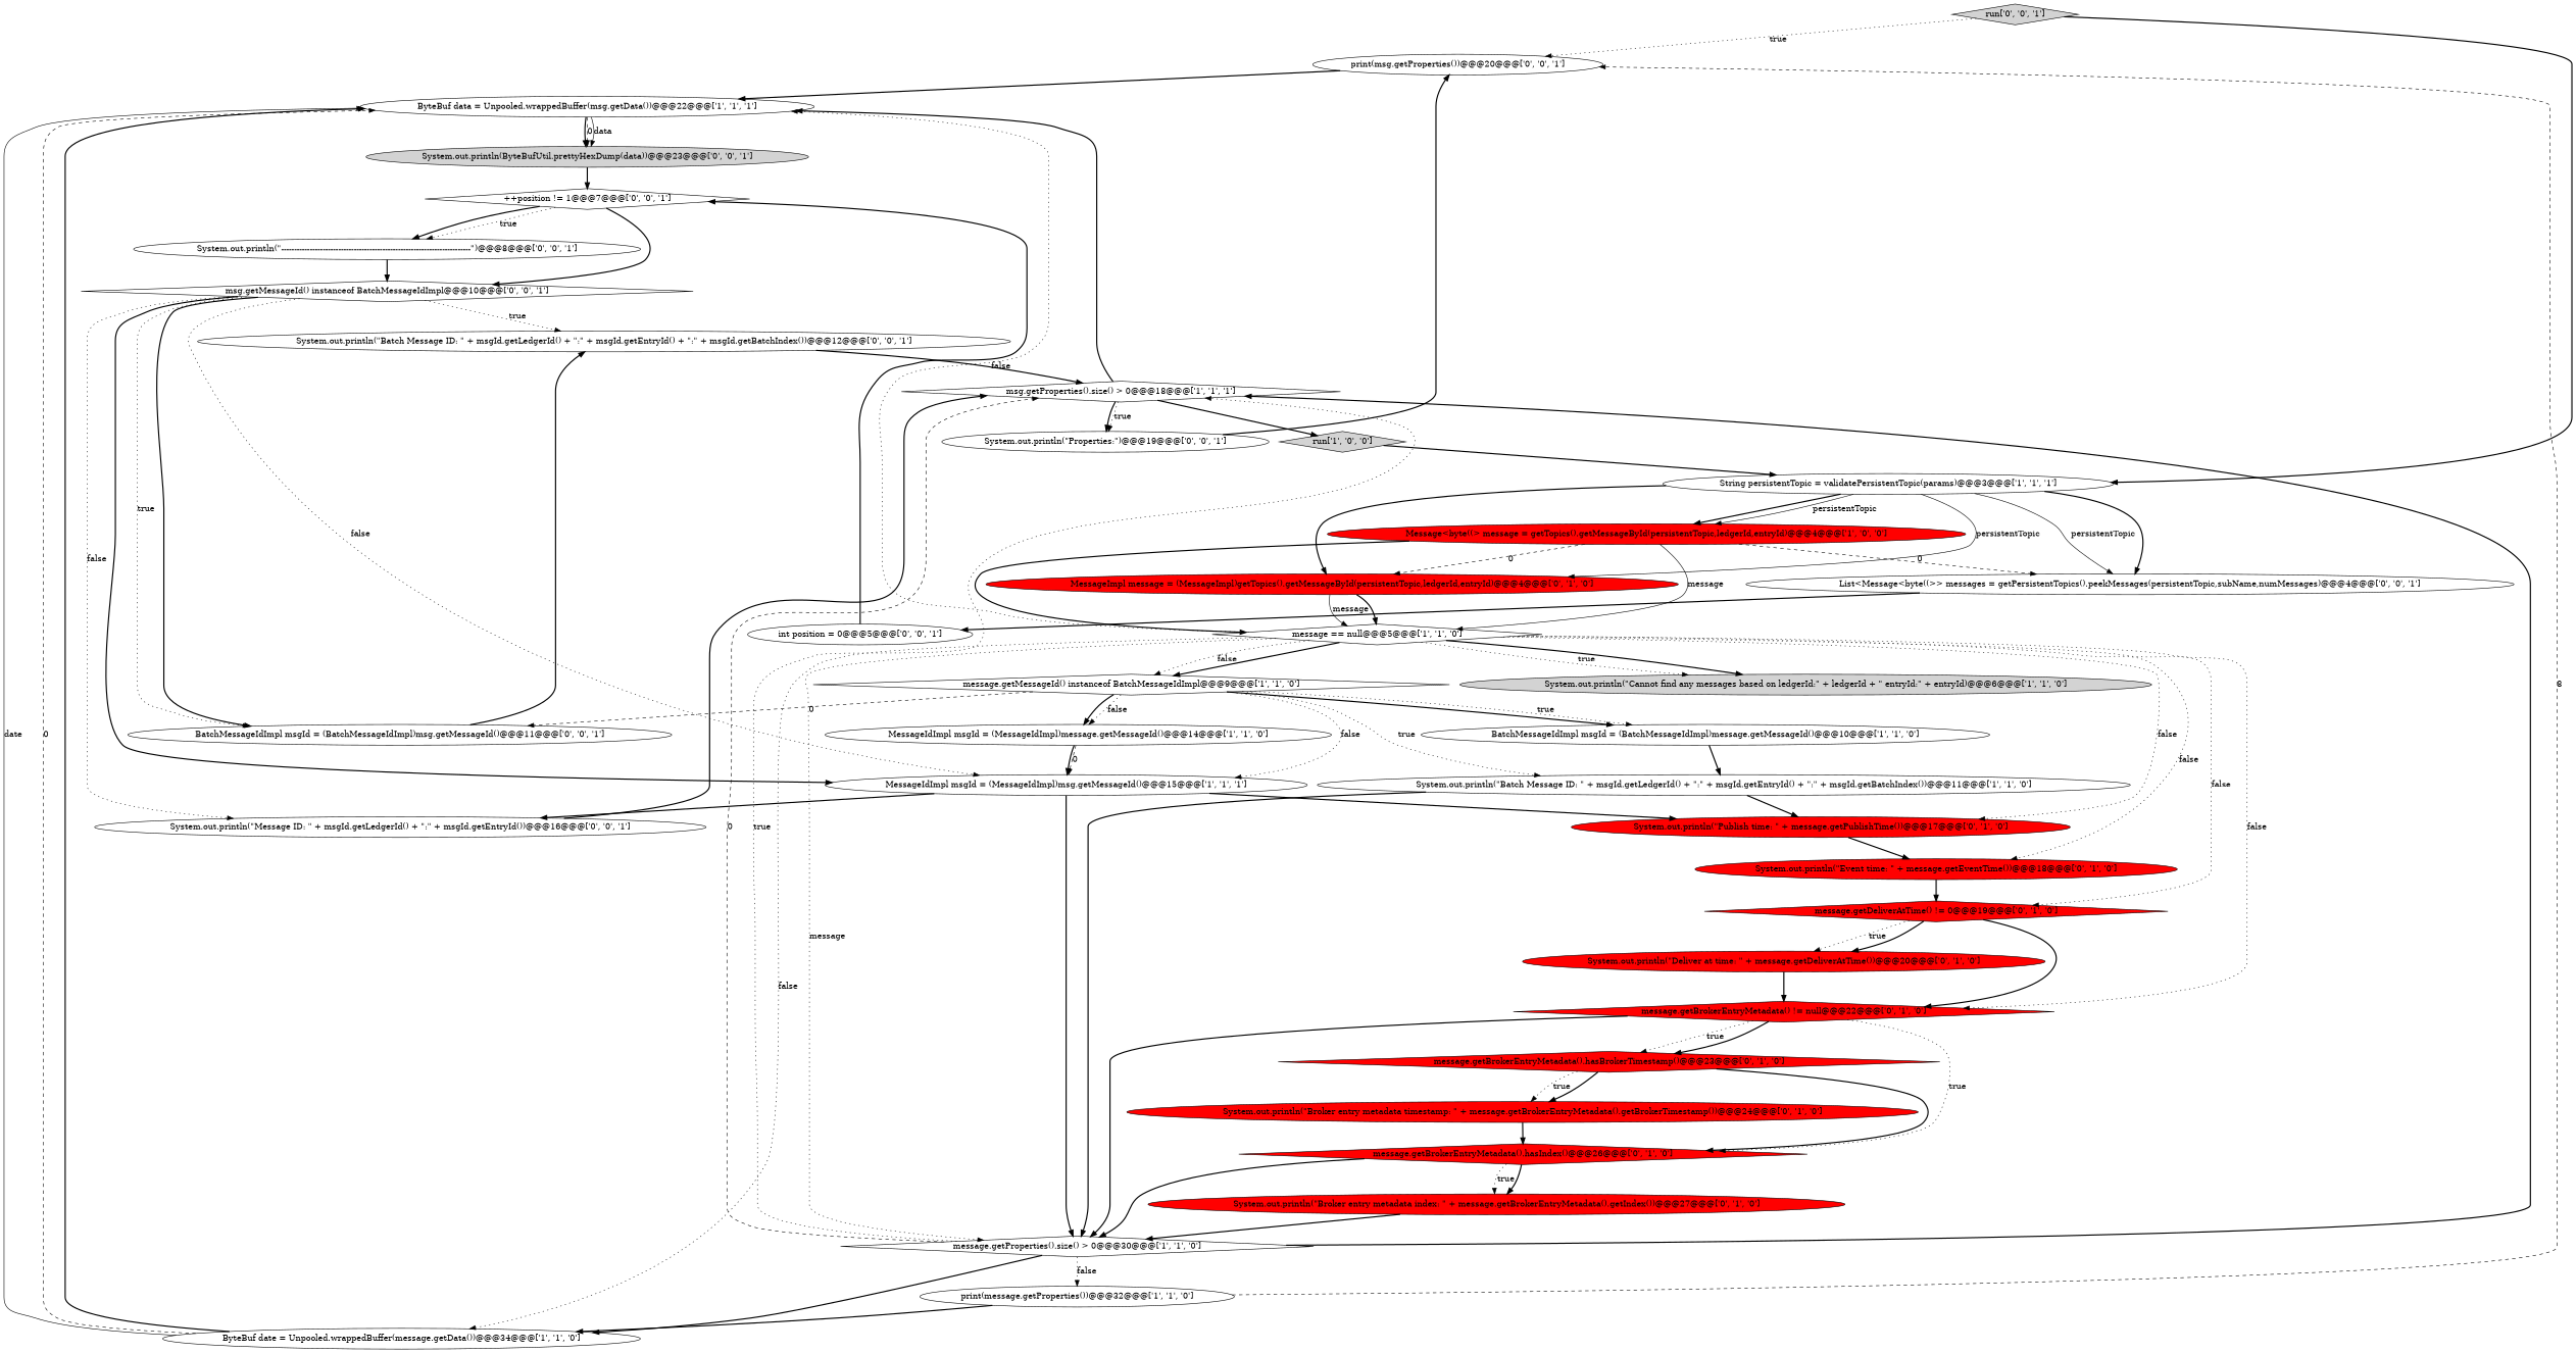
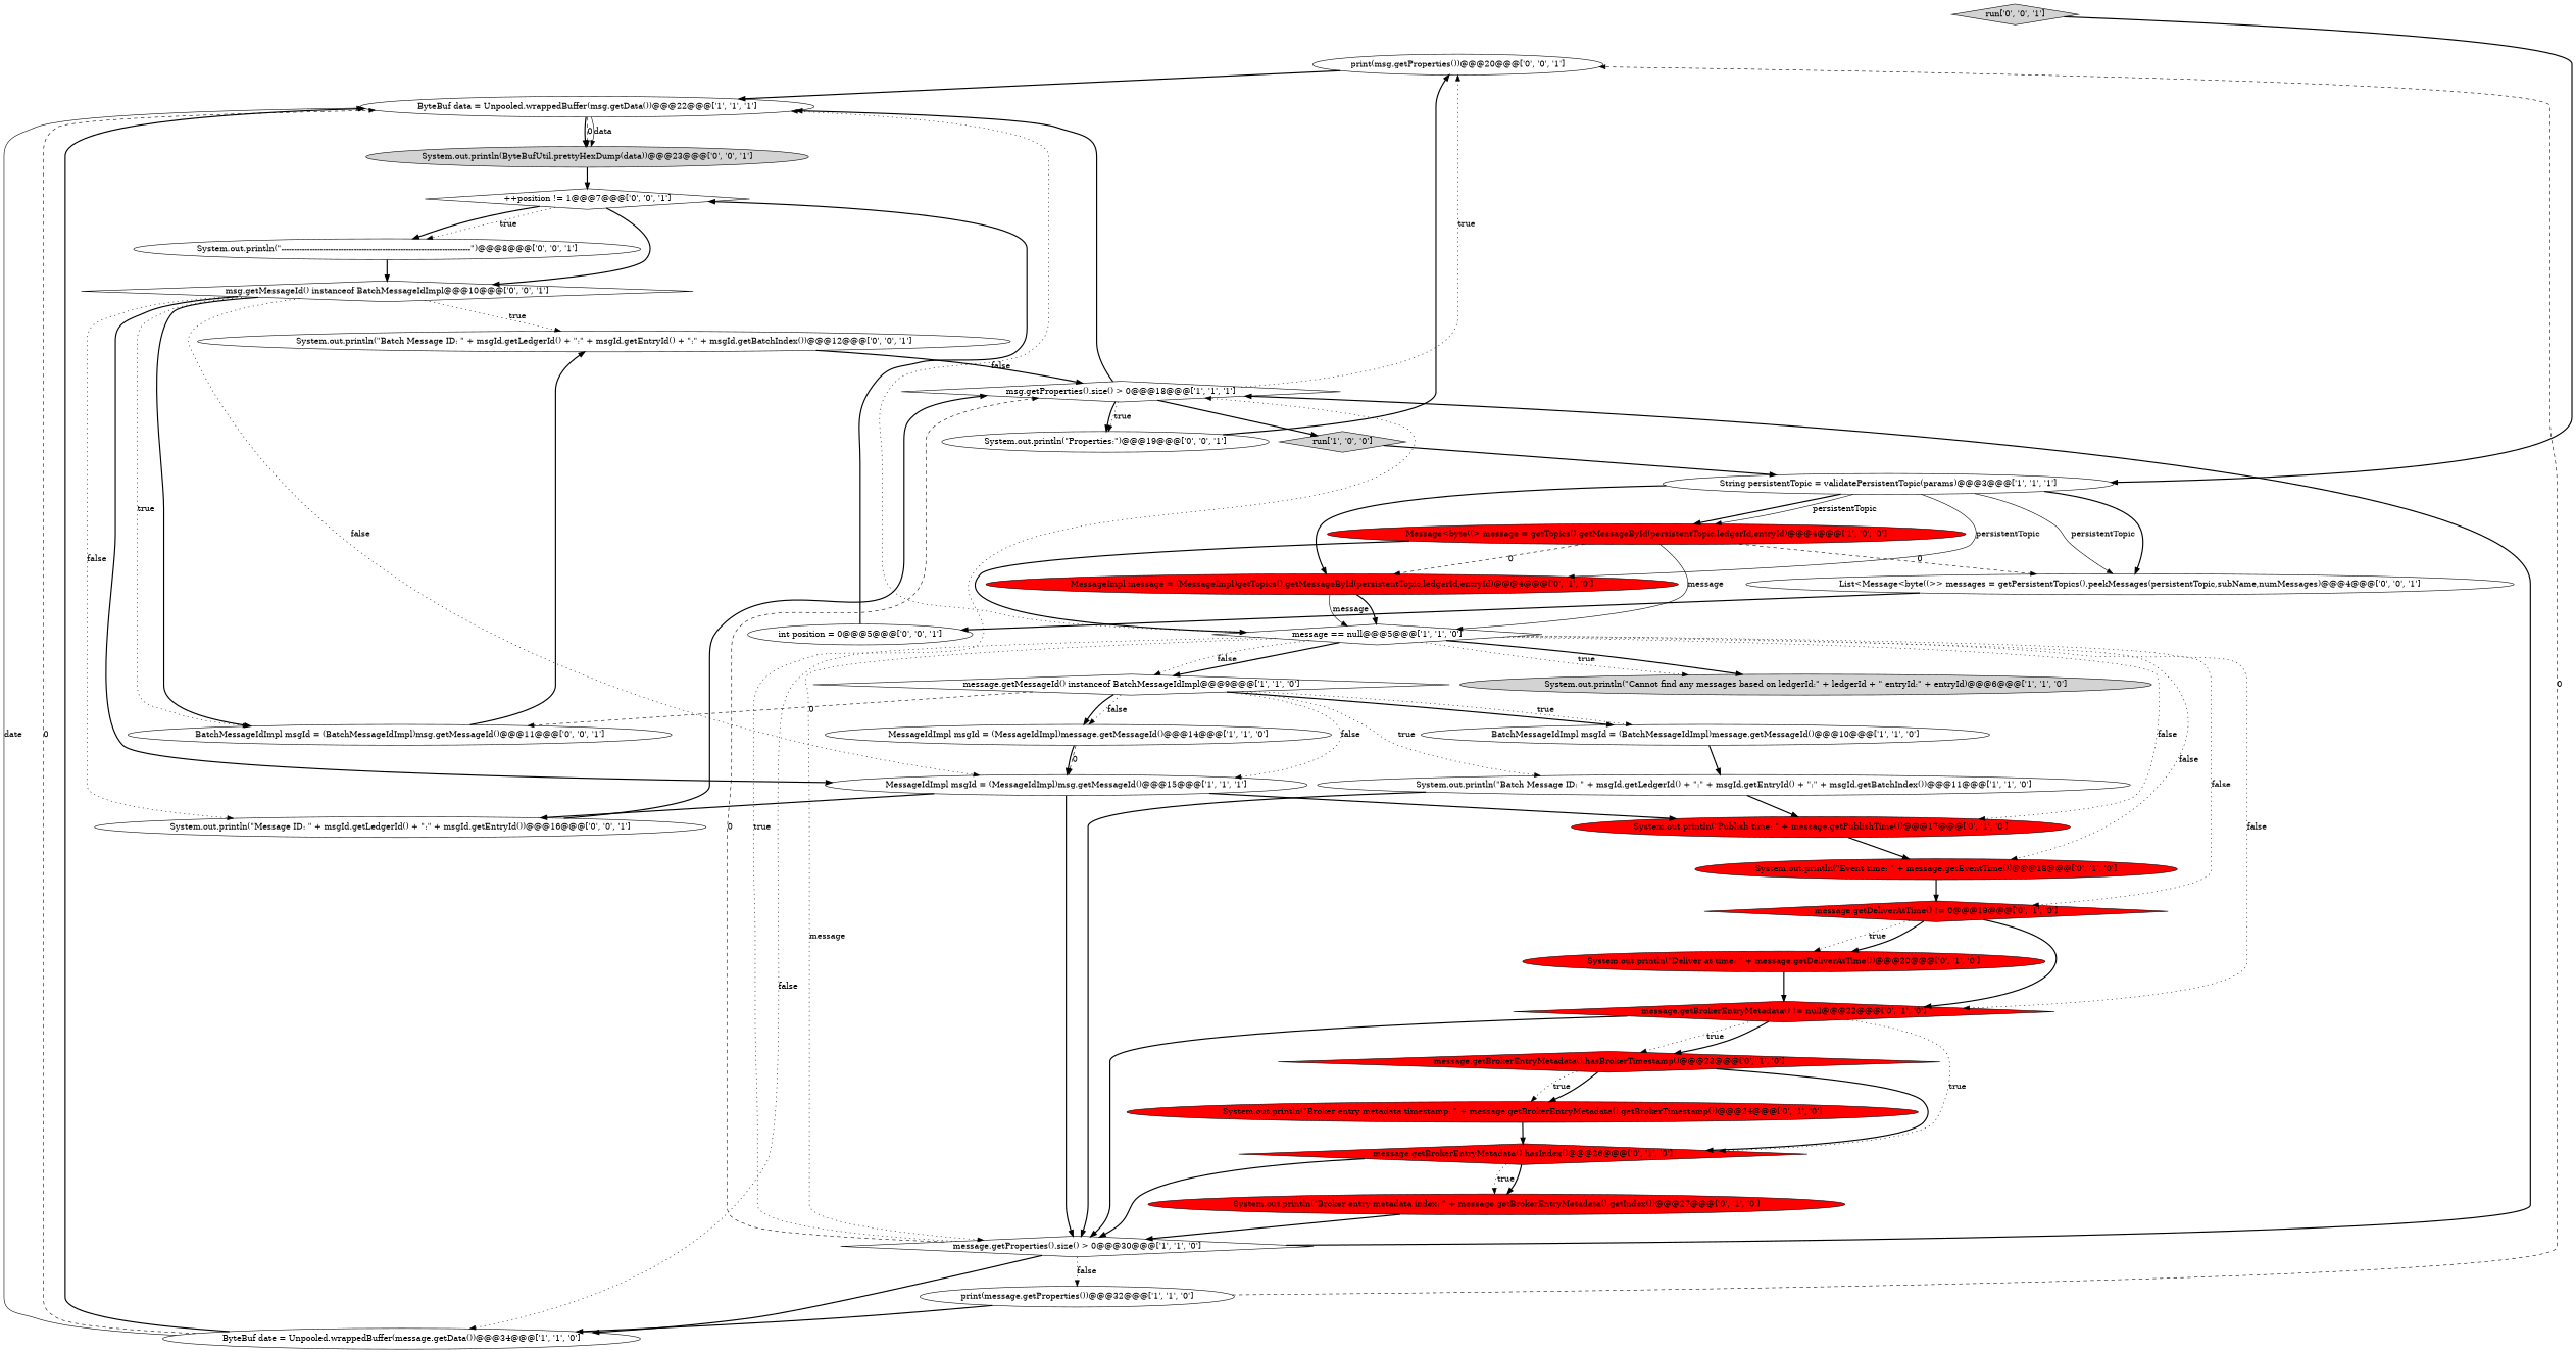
  digraph {
    node [fillcolor=white shape=ellipse style=filled]
    edge [style=bold]
    n1 [label="print(msg.getProperties())@@@20@@@['0', '0', '1']"]
    n2 [label="ByteBuf data = Unpooled.wrappedBuffer(msg.getData())@@@22@@@['1', '1', '1']"]
    n3 [fillcolor=lightgray label="System.out.println(ByteBufUtil.prettyHexDump(data))@@@23@@@['0', '0', '1']"]
    n4 [label="print(message.getProperties())@@@32@@@['1', '1', '0']"]
    n5 [label="ByteBuf date = Unpooled.wrappedBuffer(message.getData())@@@34@@@['1', '1', '0']"]
    n6 [label="msg.getProperties().size() > 0@@@18@@@['1', '1', '1']" shape=diamond]
    n7 [label="System.out.println(\"Properties:\")@@@19@@@['0', '0', '1']"]
    n8 [fillcolor=lightgray label="run['1', '0', '0']" shape=diamond]
    n9 [label="System.out.println(\"Batch Message ID: \" + msgId.getLedgerId() + \":\" + msgId.getEntryId() + \":\" + msgId.getBatchIndex())@@@12@@@['0', '0', '1']"]
    n10 [fillcolor=red label="message.getDeliverAtTime() != 0@@@19@@@['0', '1', '0']" shape=diamond]
    n11 [fillcolor=red label="message.getBrokerEntryMetadata() != null@@@22@@@['0', '1', '0']" shape=diamond]
    n12 [fillcolor=red label="System.out.println(\"Deliver at time: \" + message.getDeliverAtTime())@@@20@@@['0', '1', '0']"]
    n13 [label="message.getProperties().size() > 0@@@30@@@['1', '1', '0']" shape=diamond]
    n14 [fillcolor=red label="message.getBrokerEntryMetadata().hasIndex()@@@26@@@['0', '1', '0']" shape=diamond]
    n15 [fillcolor=red label="message.getBrokerEntryMetadata().hasBrokerTimestamp()@@@23@@@['0', '1', '0']" shape=diamond]
    n16 [label="msg.getMessageId() instanceof BatchMessageIdImpl@@@10@@@['0', '0', '1']" shape=diamond]
    n17 [label="MessageIdImpl msgId = (MessageIdImpl)msg.getMessageId()@@@15@@@['1', '1', '1']"]
    n18 [label="BatchMessageIdImpl msgId = (BatchMessageIdImpl)msg.getMessageId()@@@11@@@['0', '0', '1']"]
    n19 [label="System.out.println(\"Message ID: \" + msgId.getLedgerId() + \":\" + msgId.getEntryId())@@@16@@@['0', '0', '1']"]
    n20 [fillcolor=red label="System.out.println(\"Publish time: \" + message.getPublishTime())@@@17@@@['0', '1', '0']"]
    n21 [fillcolor=red label="System.out.println(\"Broker entry metadata index: \" + message.getBrokerEntryMetadata().getIndex())@@@27@@@['0', '1', '0']"]
    n22 [fillcolor=red label="System.out.println(\"Broker entry metadata timestamp: \" + message.getBrokerEntryMetadata().getBrokerTimestamp())@@@24@@@['0', '1', '0']"]
    n23 [fillcolor=red label="System.out.println(\"Event time: \" + message.getEventTime())@@@18@@@['0', '1', '0']"]
    n24 [label="List<Message<byte((>> messages = getPersistentTopics().peekMessages(persistentTopic,subName,numMessages)@@@4@@@['0', '0', '1']"]
    n25 [label="int position = 0@@@5@@@['0', '0', '1']"]
    n26 [label="++position != 1@@@7@@@['0', '0', '1']" shape=diamond]
    n27 [label="String persistentTopic = validatePersistentTopic(params)@@@3@@@['1', '1', '1']"]
    n28 [fillcolor=red label="Message<byte((> message = getTopics().getMessageById(persistentTopic,ledgerId,entryId)@@@4@@@['1', '0', '0']"]
    n29 [fillcolor=red label="MessageImpl message = (MessageImpl)getTopics().getMessageById(persistentTopic,ledgerId,entryId)@@@4@@@['0', '1', '0']"]
    n30 [label="message.getMessageId() instanceof BatchMessageIdImpl@@@9@@@['1', '1', '0']" shape=diamond]
    n31 [label="BatchMessageIdImpl msgId = (BatchMessageIdImpl)message.getMessageId()@@@10@@@['1', '1', '0']"]
    n32 [label="MessageIdImpl msgId = (MessageIdImpl)message.getMessageId()@@@14@@@['1', '1', '0']"]
    n33 [label="System.out.println(\"Batch Message ID: \" + msgId.getLedgerId() + \":\" + msgId.getEntryId() + \":\" + msgId.getBatchIndex())@@@11@@@['1', '1', '0']"]
    n34 [label="message == null@@@5@@@['1', '1', '0']" shape=diamond]
    n35 [fillcolor=lightgray label="System.out.println(\"Cannot find any messages based on ledgerId:\" + ledgerId + \" entryId:\" + entryId)@@@6@@@['1', '1', '0']"]
    n36 [label="System.out.println(\"-------------------------------------------------------------------------\")@@@8@@@['0', '0', '1']"]
    n37 [fillcolor=lightgray label="run['0', '0', '1']" shape=diamond]
    n1 -> n2
    n2 -> n3 [label=data style=solid]
    n2 -> n3 [label=0 style=dashed]
    n2 -> n3
    n3 -> n26
-   n4 -> n1 [label=8 style=dashed]
+   n4 -> n1 [label=0 style=dashed]
    n4 -> n5
    n5 -> n2 [label=date style=solid]
    n5 -> n2 [label=0 style=dashed]
    n5 -> n2
-   n37 -> n1 [label=true style=dotted]
+   n6 -> n1 [label=true style=dotted]
    n6 -> n2
    n6 -> n7
    n6 -> n7 [label=true style=dotted]
    n6 -> n8
    n7 -> n1
    n8 -> n27
    n9 -> n6
    n10 -> n11
    n10 -> n12 [label=true style=dotted]
    n10 -> n12
    n11 -> n13
    n11 -> n14 [label=true style=dotted]
    n11 -> n15 [label=true style=dotted]
    n11 -> n15
    n12 -> n11
    n13 -> n4 [label=false style=dotted]
    n13 -> n5
    n13 -> n6 [label=0 style=dashed]
    n13 -> n6 [label=true style=dotted]
    n13 -> n6
    n14 -> n13
    n14 -> n21 [label=true style=dotted]
    n14 -> n21
    n15 -> n14
    n15 -> n22 [label=true style=dotted]
    n15 -> n22
    n16 -> n9 [label=true style=dotted]
    n16 -> n17 [label=false style=dotted]
    n16 -> n17
    n16 -> n18
    n16 -> n18 [label=true style=dotted]
    n16 -> n19 [label=false style=dotted]
    n17 -> n13
    n17 -> n19
    n17 -> n20
    n18 -> n9
    n19 -> n6
    n20 -> n23
    n21 -> n13
    n22 -> n14
    n23 -> n10
    n24 -> n25
    n25 -> n26
    n26 -> n16
    n26 -> n36 [label=true style=dotted]
    n26 -> n36
    n27 -> n24
    n27 -> n24 [label=persistentTopic style=solid]
    n27 -> n28
    n27 -> n28 [label=persistentTopic style=solid]
    n27 -> n29 [label=persistentTopic style=solid]
    n27 -> n29
    n28 -> n24 [label=0 style=dashed]
    n28 -> n29 [label=0 style=dashed]
    n28 -> n34 [label=message style=solid]
    n28 -> n34
    n29 -> n34 [label=message style=solid]
    n29 -> n34
    n30 -> n17 [label=false style=dotted]
    n30 -> n18 [label=0 style=dashed]
    n30 -> n31
    n30 -> n31 [label=true style=dotted]
    n30 -> n32 [label=false style=dotted]
    n30 -> n32
    n30 -> n33 [label=true style=dotted]
    n31 -> n33
    n32 -> n17 [label=0 style=dashed]
    n32 -> n17
    n33 -> n13
    n33 -> n20
    n34 -> n2 [label=false style=dotted]
    n34 -> n5 [label=false style=dotted]
    n34 -> n10 [label=false style=dotted]
    n34 -> n11 [label=false style=dotted]
    n34 -> n13 [label=message style=dotted]
    n34 -> n20 [label=false style=dotted]
    n34 -> n23 [label=false style=dotted]
    n34 -> n30
    n34 -> n30 [label=false style=dotted]
    n34 -> n35
    n34 -> n35 [label=true style=dotted]
    n36 -> n16
    n37 -> n27
  }
